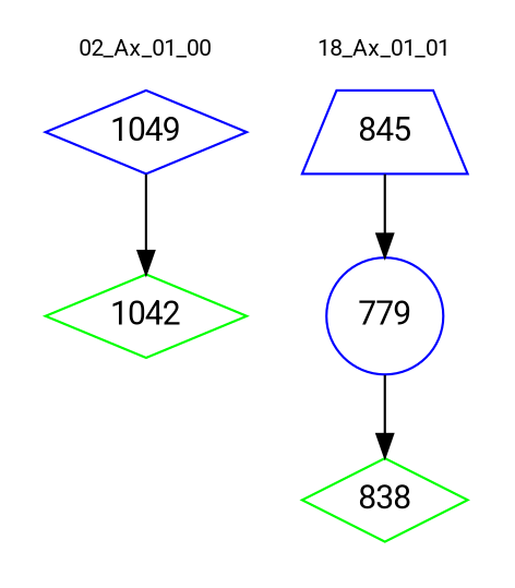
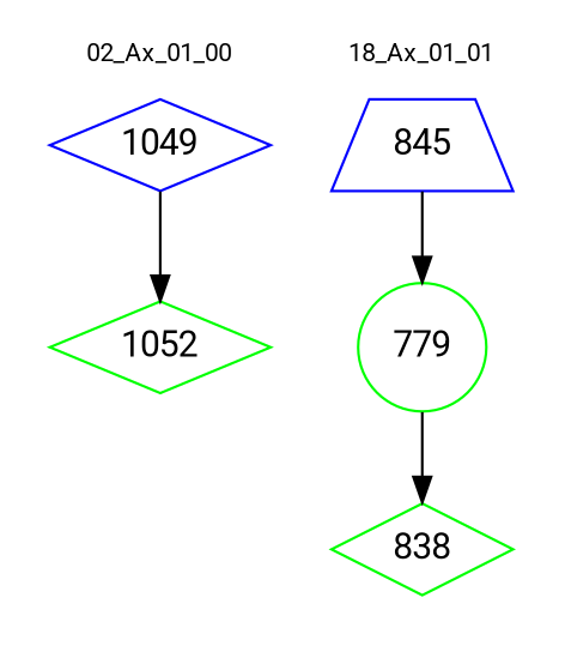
  digraph {
    fontname=Roboto
    node [color=blue fontname=Roboto shape=diamond]
    edge [color=black fontname=Roboto]
    n1 [label=1049]
-   n2 [color=green label=1042]
+   n2 [color=green label=1052]
    n3 [label=845 shape=trapezium]
-   n4 [label=779 shape=circle]
+   n4 [color=green label=779 shape=circle]
    n5 [color=green label=838]
    subgraph cluster_1 {
      color=white
      fontsize=10
      label="02_Ax_01_00"
      n1
      n2
    }
    subgraph cluster_2 {
      color=white
      fontsize=10
      label="18_Ax_01_01"
      n3
      n4
      n5
    }
    n1 -> n2
    n3 -> n4
    n4 -> n5
  }
